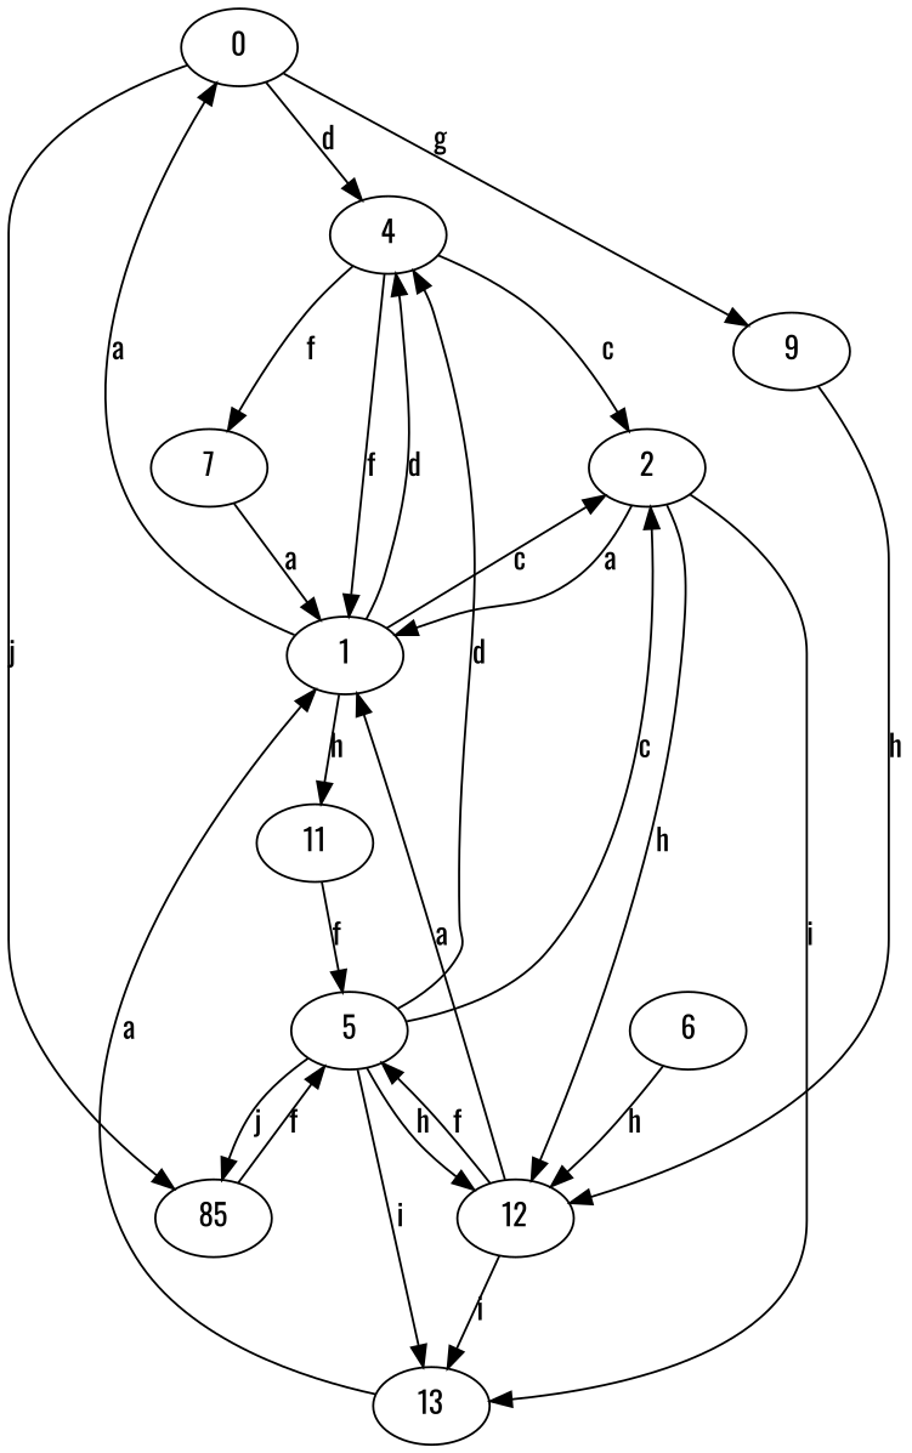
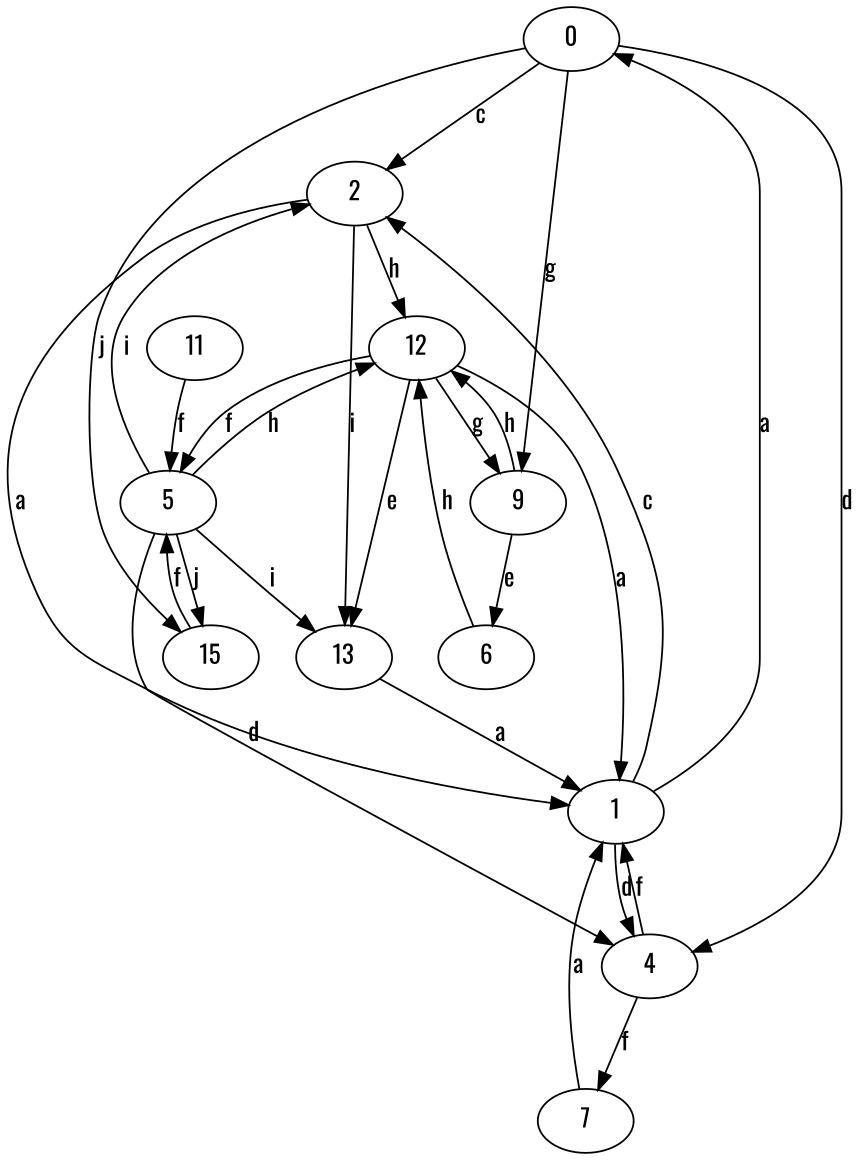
  strict digraph {
    fontname=Oswald
    node [fontname=Oswald]
    edge [fontname=Oswald]
    0
    2
    4
    9
-   15 [label=85]
+   15
    1
    12
    13
    7
    6
    n11 [label=5]
    11
-   4 -> 2 [label=c]
+   0 -> 2 [label=c]
    0 -> 4 [label=d]
    0 -> 9 [label=g]
    0 -> 15 [label=j]
    2 -> 1 [label=a]
    2 -> 12 [label=h]
    2 -> 13 [label=i]
    4 -> 1 [label=f]
    4 -> 7 [label=f]
    9 -> 12 [label=h]
+   9 -> 6 [label=e]
    15 -> n11 [label=f]
    1 -> 0 [label=a]
    1 -> 2 [label=c]
    1 -> 4 [label=d]
-   1 -> 11 [label=h]
+   12 -> 9 [label=g]
    12 -> 1 [label=a]
-   12 -> 13 [label=i]
+   12 -> 13 [label=e]
    12 -> n11 [label=f]
    13 -> 1 [label=a]
    7 -> 1 [label=a]
    6 -> 12 [label=h]
-   n11 -> 2 [label=c]
+   n11 -> 2 [label=i]
    n11 -> 4 [label=d]
    n11 -> 15 [label=j]
    n11 -> 12 [label=h]
    n11 -> 13 [label=i]
    11 -> n11 [label=f]
  }
